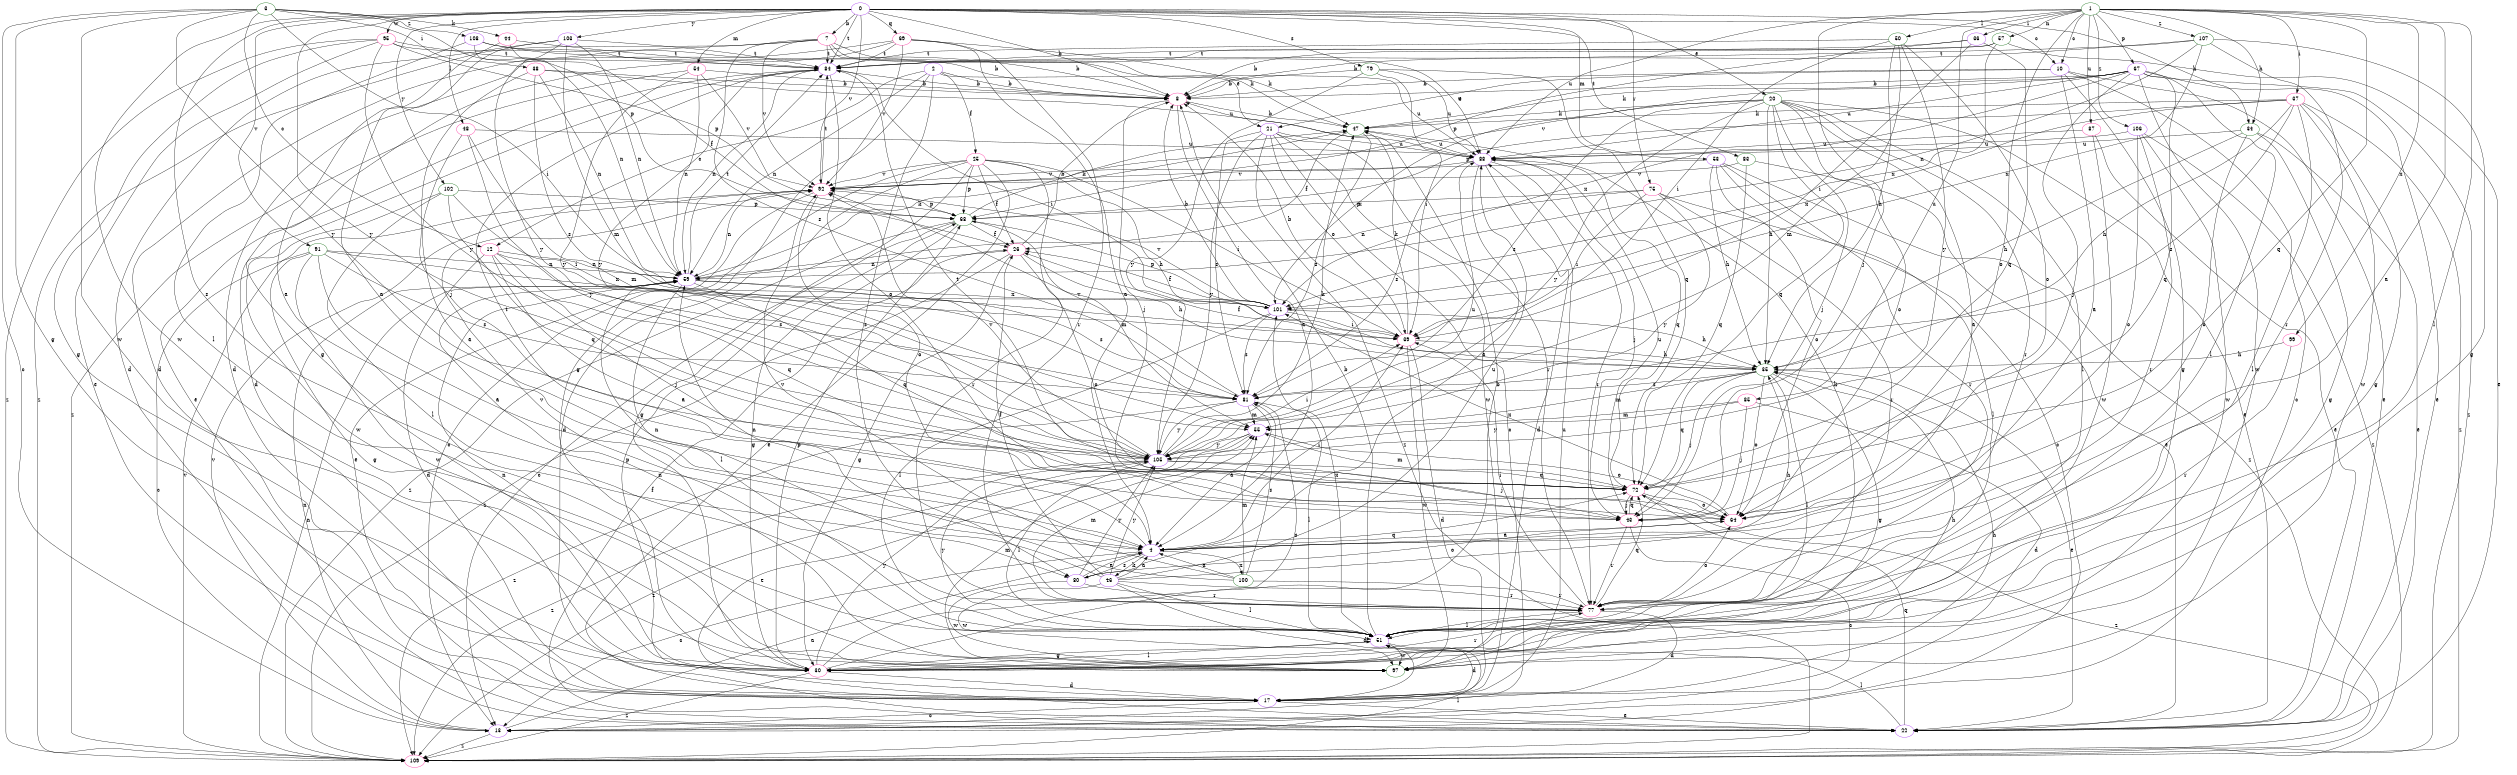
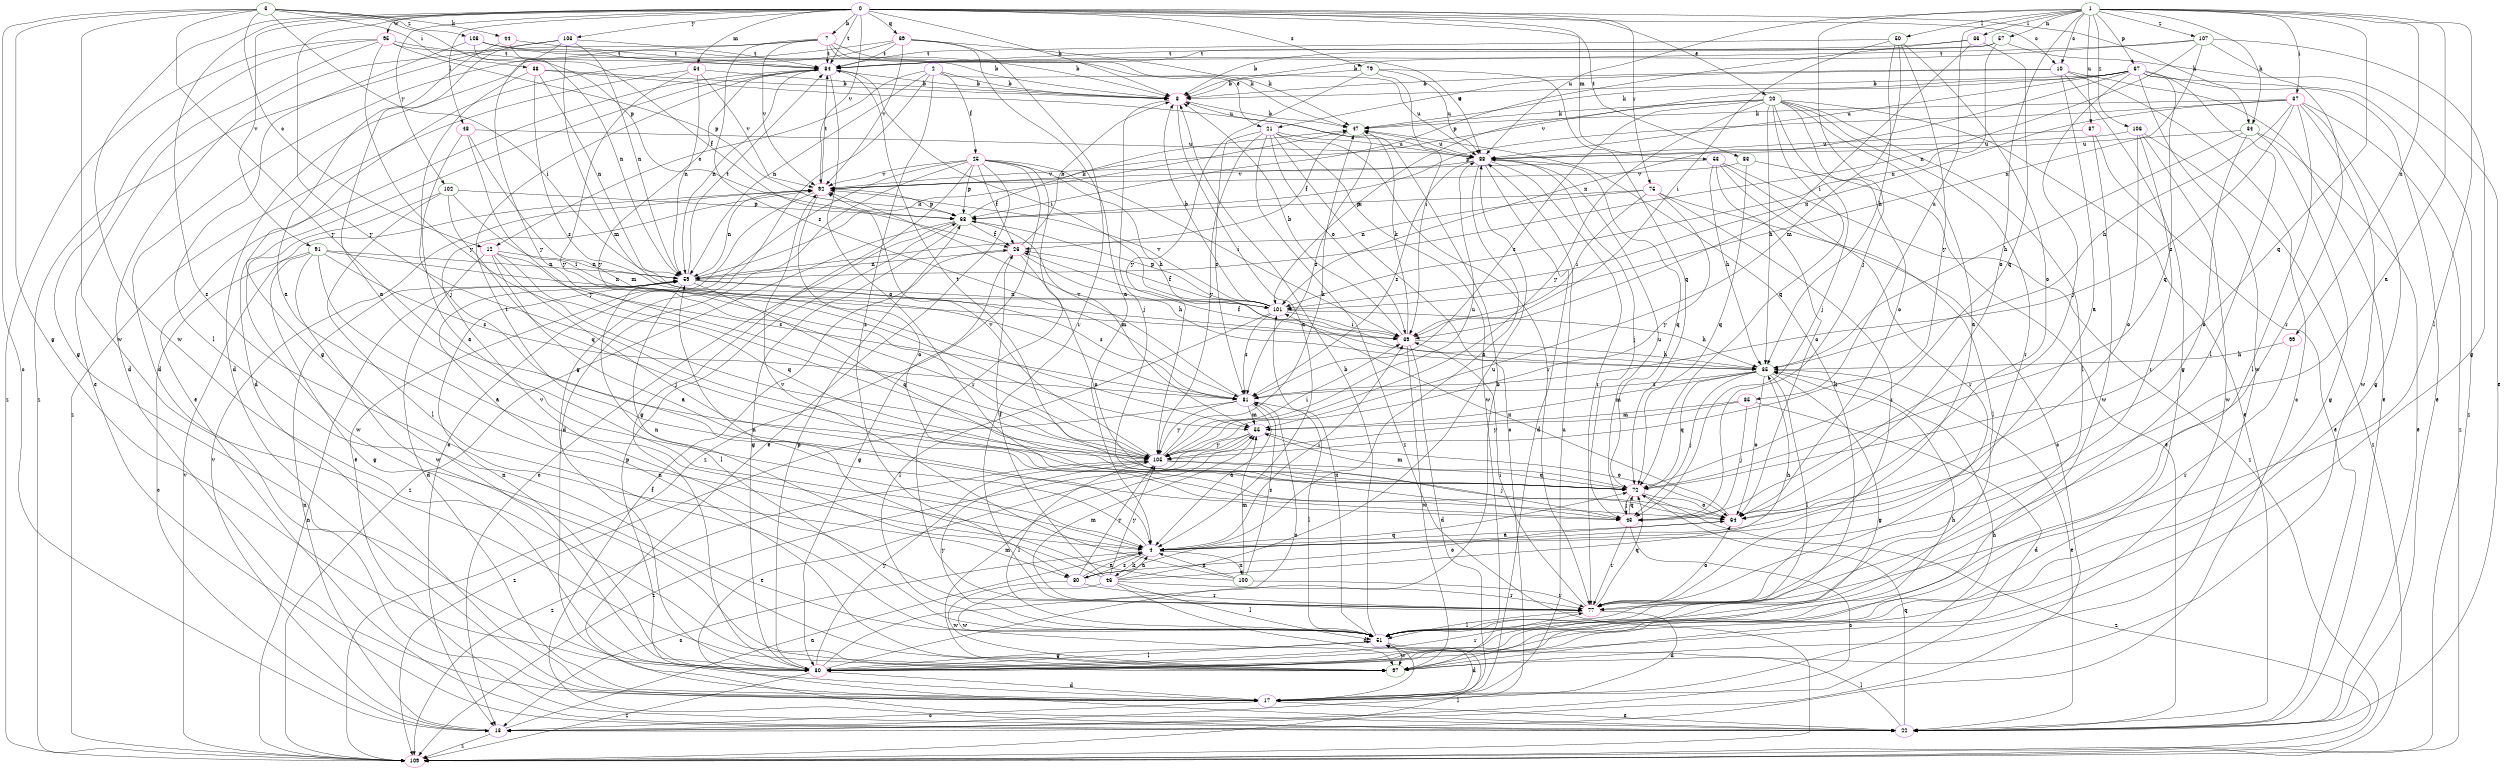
  strict digraph {
    node [color=deeppink]
    7
    0 [color=purple]
    8
    10 [color=purple]
    20 [color=darkgreen]
    34 [color=darkgreen]
    48
    53 [color=purple]
    54
    69
    75
    79 [color=darkgreen]
    80 [color=purple]
    83 [color=darkgreen]
    84 [color=purple]
    91 [color=darkgreen]
    92
    95
    97 [color=darkgreen]
    102 [color=darkgreen]
    103 [color=purple]
    105 [color=purple]
    88 [color=purple]
    17 [color=purple]
    21 [color=purple]
    47 [color=darkgreen]
    81 [color=purple]
    109
    4 [color=purple]
    43
    30
    13 [color=purple]
    22 [color=purple]
    51 [color=purple]
    64
    72
    35 [color=darkgreen]
    77
    101 [color=purple]
    55 [color=purple]
    59 [color=purple]
    39
    68 [color=darkgreen]
    1 [color=darkgreen]
    36 [color=purple]
    37
    50 [color=darkgreen]
    57 [color=darkgreen]
    67 [color=purple]
    85
    87
    99
    106 [color=purple]
    107 [color=darkgreen]
    46 [color=purple]
    100 [color=darkgreen]
    2 [color=purple]
    12
    25
    26
    3 [color=darkgreen]
    38
    44
    108 [color=purple]
    7 -> 84 [label=t]
    7 -> 92 [label=v]
    7 -> 88 [label=u]
    7 -> 17 [label=d]
    7 -> 21 [label=e]
    7 -> 47 [label=k]
    7 -> 81 [label=s]
    7 -> 109 [label=z]
    0 -> 7 [label=b]
    0 -> 8 [label=b]
    0 -> 10 [label=c]
    0 -> 20 [label=e]
    0 -> 34 [label=h]
    0 -> 48 [label=l]
    0 -> 53 [label=m]
    0 -> 54 [label=m]
    0 -> 69 [label=q]
    0 -> 75 [label=r]
    0 -> 79 [label=s]
    0 -> 80 [label=s]
    0 -> 83 [label=t]
    0 -> 84 [label=t]
    0 -> 91 [label=v]
    0 -> 92 [label=v]
    0 -> 95 [label=w]
    0 -> 97 [label=w]
    0 -> 102 [label=y]
    0 -> 103 [label=y]
    0 -> 105 [label=y]
    8 -> 47 [label=b]
    8 -> 4 [label=a]
    8 -> 43 [label=j]
    10 -> 8 [label=b]
    10 -> 21 [label=e]
    10 -> 4 [label=a]
    10 -> 30 [label=g]
    10 -> 13 [label=c]
    10 -> 22 [label=e]
    20 -> 105 [label=y]
    20 -> 47 [label=k]
    20 -> 81 [label=s]
    20 -> 4 [label=a]
    20 -> 43 [label=j]
    20 -> 22 [label=e]
    20 -> 51 [label=l]
    20 -> 64 [label=o]
    20 -> 72 [label=q]
    20 -> 35 [label=h]
    20 -> 77 [label=r]
    20 -> 101 [label=x]
    34 -> 88 [label=u]
    34 -> 30 [label=g]
    34 -> 22 [label=e]
    34 -> 64 [label=o]
    34 -> 35 [label=h]
    48 -> 105 [label=y]
    48 -> 88 [label=u]
    48 -> 4 [label=a]
    48 -> 55 [label=m]
    53 -> 92 [label=v]
    53 -> 109 [label=z]
    53 -> 13 [label=c]
    53 -> 64 [label=o]
    53 -> 35 [label=h]
    53 -> 77 [label=r]
    54 -> 8 [label=b]
    54 -> 92 [label=v]
    54 -> 105 [label=y]
    54 -> 109 [label=z]
    54 -> 59 [label=n]
    69 -> 84 [label=t]
    69 -> 92 [label=v]
    69 -> 17 [label=d]
    69 -> 47 [label=k]
    69 -> 4 [label=a]
    69 -> 30 [label=g]
    69 -> 77 [label=r]
    75 -> 105 [label=y]
    75 -> 51 [label=l]
    75 -> 77 [label=r]
    75 -> 59 [label=n]
    75 -> 39 [label=i]
    75 -> 68 [label=p]
    79 -> 8 [label=b]
    79 -> 105 [label=y]
    79 -> 88 [label=u]
    79 -> 72 [label=q]
    79 -> 39 [label=i]
    80 -> 97 [label=w]
    80 -> 105 [label=y]
    80 -> 4 [label=a]
    80 -> 64 [label=o]
    80 -> 72 [label=q]
    80 -> 77 [label=r]
    83 -> 92 [label=v]
    83 -> 22 [label=e]
    83 -> 72 [label=q]
    84 -> 8 [label=b]
    84 -> 105 [label=y]
    84 -> 17 [label=d]
    84 -> 22 [label=e]
    84 -> 64 [label=o]
    84 -> 59 [label=n]
    84 -> 39 [label=i]
    91 -> 97 [label=w]
    91 -> 81 [label=s]
    91 -> 4 [label=a]
    91 -> 30 [label=g]
    91 -> 13 [label=c]
    91 -> 101 [label=x]
    91 -> 59 [label=n]
    92 -> 84 [label=t]
    92 -> 22 [label=e]
    92 -> 64 [label=o]
    92 -> 59 [label=n]
    92 -> 68 [label=p]
    95 -> 8 [label=b]
    95 -> 84 [label=t]
    95 -> 105 [label=y]
    95 -> 109 [label=z]
    95 -> 30 [label=g]
    95 -> 22 [label=e]
    95 -> 68 [label=p]
    97 -> 55 [label=m]
    97 -> 59 [label=n]
    102 -> 97 [label=w]
    102 -> 51 [label=l]
    102 -> 72 [label=q]
    102 -> 39 [label=i]
    102 -> 68 [label=p]
    103 -> 84 [label=t]
    103 -> 105 [label=y]
    103 -> 17 [label=d]
    103 -> 4 [label=a]
    103 -> 55 [label=m]
    103 -> 59 [label=n]
    105 -> 92 [label=v]
    105 -> 88 [label=u]
    105 -> 47 [label=k]
    105 -> 109 [label=z]
    105 -> 43 [label=j]
    105 -> 51 [label=l]
    105 -> 72 [label=q]
    105 -> 39 [label=i]
    88 -> 92 [label=v]
    88 -> 17 [label=d]
    88 -> 81 [label=s]
    88 -> 4 [label=a]
    88 -> 43 [label=j]
    88 -> 72 [label=q]
    88 -> 77 [label=r]
    17 -> 88 [label=u]
    17 -> 13 [label=c]
    17 -> 22 [label=e]
    17 -> 35 [label=h]
    17 -> 68 [label=p]
    21 -> 97 [label=w]
    21 -> 105 [label=y]
    21 -> 88 [label=u]
    21 -> 81 [label=s]
    21 -> 109 [label=z]
    21 -> 13 [label=c]
    21 -> 77 [label=r]
    21 -> 39 [label=o]
    47 -> 88 [label=u]
    47 -> 81 [label=s]
    47 -> 26 [label=f]
    81 -> 92 [label=v]
    81 -> 105 [label=y]
    81 -> 109 [label=z]
    81 -> 4 [label=a]
    81 -> 51 [label=l]
    81 -> 55 [label=m]
    109 -> 92 [label=v]
    109 -> 51 [label=l]
    109 -> 59 [label=n]
    4 -> 80 [label=s]
    4 -> 84 [label=t]
    4 -> 13 [label=c]
    4 -> 39 [label=i]
    4 -> 46 [label=k]
    4 -> 100 [label=x]
    43 -> 88 [label=u]
    43 -> 13 [label=c]
    43 -> 72 [label=q]
    43 -> 77 [label=r]
    30 -> 8 [label=b]
    30 -> 105 [label=y]
    30 -> 17 [label=d]
    30 -> 81 [label=s]
    30 -> 109 [label=z]
    30 -> 51 [label=l]
    30 -> 35 [label=h]
    30 -> 77 [label=r]
    30 -> 59 [label=n]
    30 -> 68 [label=p]
    13 -> 92 [label=v]
    13 -> 109 [label=z]
    13 -> 4 [label=a]
    13 -> 59 [label=n]
    22 -> 51 [label=l]
    22 -> 72 [label=q]
    22 -> 26 [label=f]
    51 -> 8 [label=b]
    51 -> 97 [label=w]
    51 -> 105 [label=y]
    51 -> 17 [label=d]
    51 -> 47 [label=k]
    51 -> 30 [label=g]
    51 -> 101 [label=x]
    64 -> 4 [label=a]
    64 -> 101 [label=x]
    72 -> 84 [label=t]
    72 -> 109 [label=z]
    72 -> 43 [label=j]
    72 -> 64 [label=o]
    72 -> 55 [label=m]
    35 -> 81 [label=s]
    35 -> 43 [label=j]
    35 -> 30 [label=g]
    35 -> 22 [label=e]
    35 -> 51 [label=l]
    35 -> 64 [label=o]
    35 -> 72 [label=q]
    35 -> 55 [label=m]
    35 -> 26 [label=f]
    77 -> 92 [label=v]
    77 -> 17 [label=d]
    77 -> 51 [label=l]
    77 -> 64 [label=o]
    77 -> 72 [label=q]
    77 -> 55 [label=m]
    77 -> 39 [label=i]
    101 -> 8 [label=b]
    101 -> 92 [label=v]
    101 -> 81 [label=s]
    101 -> 51 [label=l]
    101 -> 35 [label=h]
    101 -> 39 [label=i]
    101 -> 68 [label=p]
    101 -> 26 [label=f]
    55 -> 105 [label=y]
    55 -> 109 [label=z]
    55 -> 22 [label=e]
    55 -> 64 [label=o]
    59 -> 84 [label=t]
    59 -> 47 [label=k]
    59 -> 81 [label=s]
    59 -> 51 [label=l]
    59 -> 72 [label=q]
    59 -> 101 [label=x]
    39 -> 8 [label=b]
    39 -> 97 [label=w]
    39 -> 17 [label=d]
    39 -> 47 [label=k]
    39 -> 35 [label=h]
    68 -> 47 [label=k]
    68 -> 109 [label=z]
    68 -> 30 [label=g]
    68 -> 13 [label=c]
    68 -> 55 [label=m]
    68 -> 26 [label=f]
    1 -> 10 [label=c]
    1 -> 34 [label=h]
    1 -> 88 [label=u]
    1 -> 4 [label=a]
    1 -> 43 [label=j]
    1 -> 51 [label=l]
    1 -> 64 [label=o]
    1 -> 72 [label=q]
    1 -> 36 [label=i]
    1 -> 37 [label=i]
    1 -> 50 [label=l]
    1 -> 57 [label=n]
    1 -> 67 [label=p]
    1 -> 85 [label=u]
    1 -> 87 [label=u]
    1 -> 99 [label=x]
    1 -> 106 [label=z]
    1 -> 107 [label=z]
    36 -> 84 [label=t]
    36 -> 72 [label=q]
    36 -> 39 [label=i]
    36 -> 68 [label=p]
    37 -> 97 [label=w]
    37 -> 47 [label=k]
    37 -> 81 [label=s]
    37 -> 109 [label=z]
    37 -> 30 [label=g]
    37 -> 51 [label=l]
    37 -> 35 [label=h]
    37 -> 101 [label=x]
    37 -> 68 [label=p]
    50 -> 84 [label=t]
    50 -> 105 [label=y]
    50 -> 64 [label=o]
    50 -> 35 [label=h]
    50 -> 55 [label=m]
    50 -> 39 [label=i]
    57 -> 8 [label=b]
    57 -> 84 [label=t]
    57 -> 22 [label=e]
    57 -> 101 [label=x]
    67 -> 8 [label=b]
    67 -> 92 [label=v]
    67 -> 97 [label=w]
    67 -> 88 [label=u]
    67 -> 47 [label=k]
    67 -> 109 [label=z]
    67 -> 43 [label=j]
    67 -> 22 [label=e]
    67 -> 51 [label=l]
    67 -> 72 [label=q]
    67 -> 101 [label=x]
    85 -> 105 [label=y]
    85 -> 17 [label=d]
    85 -> 43 [label=j]
    85 -> 55 [label=m]
    87 -> 97 [label=w]
    87 -> 88 [label=u]
    87 -> 22 [label=e]
    99 -> 35 [label=h]
    99 -> 77 [label=r]
    106 -> 97 [label=w]
    106 -> 88 [label=u]
    106 -> 109 [label=z]
    106 -> 64 [label=o]
    106 -> 77 [label=r]
    107 -> 8 [label=b]
    107 -> 84 [label=t]
    107 -> 30 [label=g]
    107 -> 77 [label=r]
    107 -> 101 [label=x]
    107 -> 59 [label=n]
    46 -> 97 [label=w]
    46 -> 105 [label=y]
    46 -> 88 [label=u]
    46 -> 17 [label=d]
    46 -> 4 [label=a]
    46 -> 51 [label=l]
    46 -> 35 [label=h]
    46 -> 77 [label=r]
    46 -> 59 [label=n]
    46 -> 26 [label=f]
    100 -> 92 [label=v]
    100 -> 81 [label=s]
    100 -> 4 [label=a]
    100 -> 77 [label=r]
    100 -> 55 [label=m]
    100 -> 59 [label=n]
    2 -> 8 [label=b]
    2 -> 80 [label=s]
    2 -> 88 [label=u]
    2 -> 30 [label=g]
    2 -> 59 [label=n]
    2 -> 12 [label=c]
    2 -> 25 [label=f]
    12 -> 17 [label=d]
    12 -> 81 [label=s]
    12 -> 4 [label=a]
    12 -> 43 [label=j]
    12 -> 72 [label=q]
    12 -> 59 [label=n]
    25 -> 92 [label=v]
    25 -> 17 [label=d]
-   26 -> 109 [label=z]
+   25 -> 109 [label=z]
    25 -> 30 [label=g]
    25 -> 13 [label=c]
    25 -> 22 [label=e]
    25 -> 35 [label=h]
    25 -> 77 [label=r]
    25 -> 39 [label=i]
    25 -> 68 [label=p]
    25 -> 26 [label=f]
    26 -> 8 [label=b]
    26 -> 30 [label=g]
    26 -> 64 [label=o]
    26 -> 35 [label=h]
    26 -> 59 [label=n]
    3 -> 97 [label=w]
    3 -> 105 [label=y]
    3 -> 30 [label=g]
    3 -> 13 [label=c]
    3 -> 39 [label=i]
    3 -> 68 [label=p]
    3 -> 12 [label=c]
    3 -> 38 [label=i]
    3 -> 44 [label=k]
    3 -> 108 [label=z]
    38 -> 8 [label=b]
    38 -> 88 [label=u]
    38 -> 81 [label=s]
    38 -> 43 [label=j]
    38 -> 59 [label=n]
    44 -> 84 [label=t]
    44 -> 4 [label=a]
    44 -> 59 [label=n]
    108 -> 8 [label=b]
    108 -> 84 [label=t]
    108 -> 51 [label=l]
    108 -> 26 [label=f]
  }
